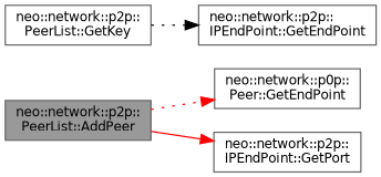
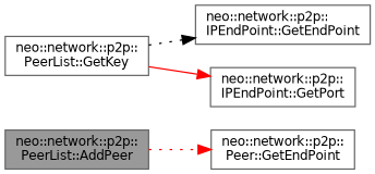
  digraph {
    rankdir=LR
    node [color=grey40 fillcolor=white fontname=Helvetica fontsize=10 shape=box style=filled]
    edge [color=red fontname=Helvetica fontsize=10 labelfontname=Helvetica labelfontsize=10 style=dotted]
    n1 [color=gray40 fillcolor=grey60 fontcolor=black height=0.2 label="neo::network::p2p::\lPeerList::AddPeer" width=0.4]
-   n2 [height=0.2 label="neo::network::p0p::\lPeer::GetEndPoint" width=0.4]
+   n2 [height=0.2 label="neo::network::p2p::\lPeer::GetEndPoint" width=0.4]
    n3 [height=0.2 label="neo::network::p2p::\lPeerList::GetKey" width=0.4]
    n4 [height=0.2 label="neo::network::p2p::\lIPEndPoint::GetEndPoint" width=0.4]
    n5 [height=0.2 label="neo::network::p2p::\lIPEndPoint::GetPort" width=0.4]
    n1 -> n2
    n3 -> n4 [color=black]
-   n1 -> n5 [style=solid]
+   n3 -> n5 [style=solid]
  }
